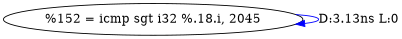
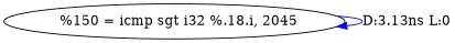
  digraph {
-   n1 [label="%152 = icmp sgt i32 %.18.i, 2045"]
+   n1 [label="  %150 = icmp sgt i32 %.18.i, 2045"]
    n1 -> n1 [color=blue label="D:3.13ns L:0"]
  }
